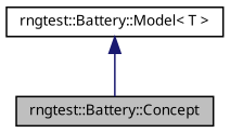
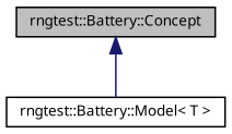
  digraph {
    node [color=black fontname="sans-serif" fontsize=9 shape=record]
    n1 [fillcolor=grey75 fontcolor=black height=0.2 label="rngtest::Battery::Concept" style=filled width=0.4]
    n2 [height=0.2 label="rngtest::Battery::Model\< T \>" width=0.4]
-   n2 -> n1 [color=midnightblue dir=back fontname="sans-serif" fontsize=9 labelfontname="sans-serif" labelfontsize=9 style=solid]
+   n1 -> n2 [color=midnightblue dir=back fontname="sans-serif" fontsize=9 labelfontname="sans-serif" labelfontsize=9 style=solid]
  }
